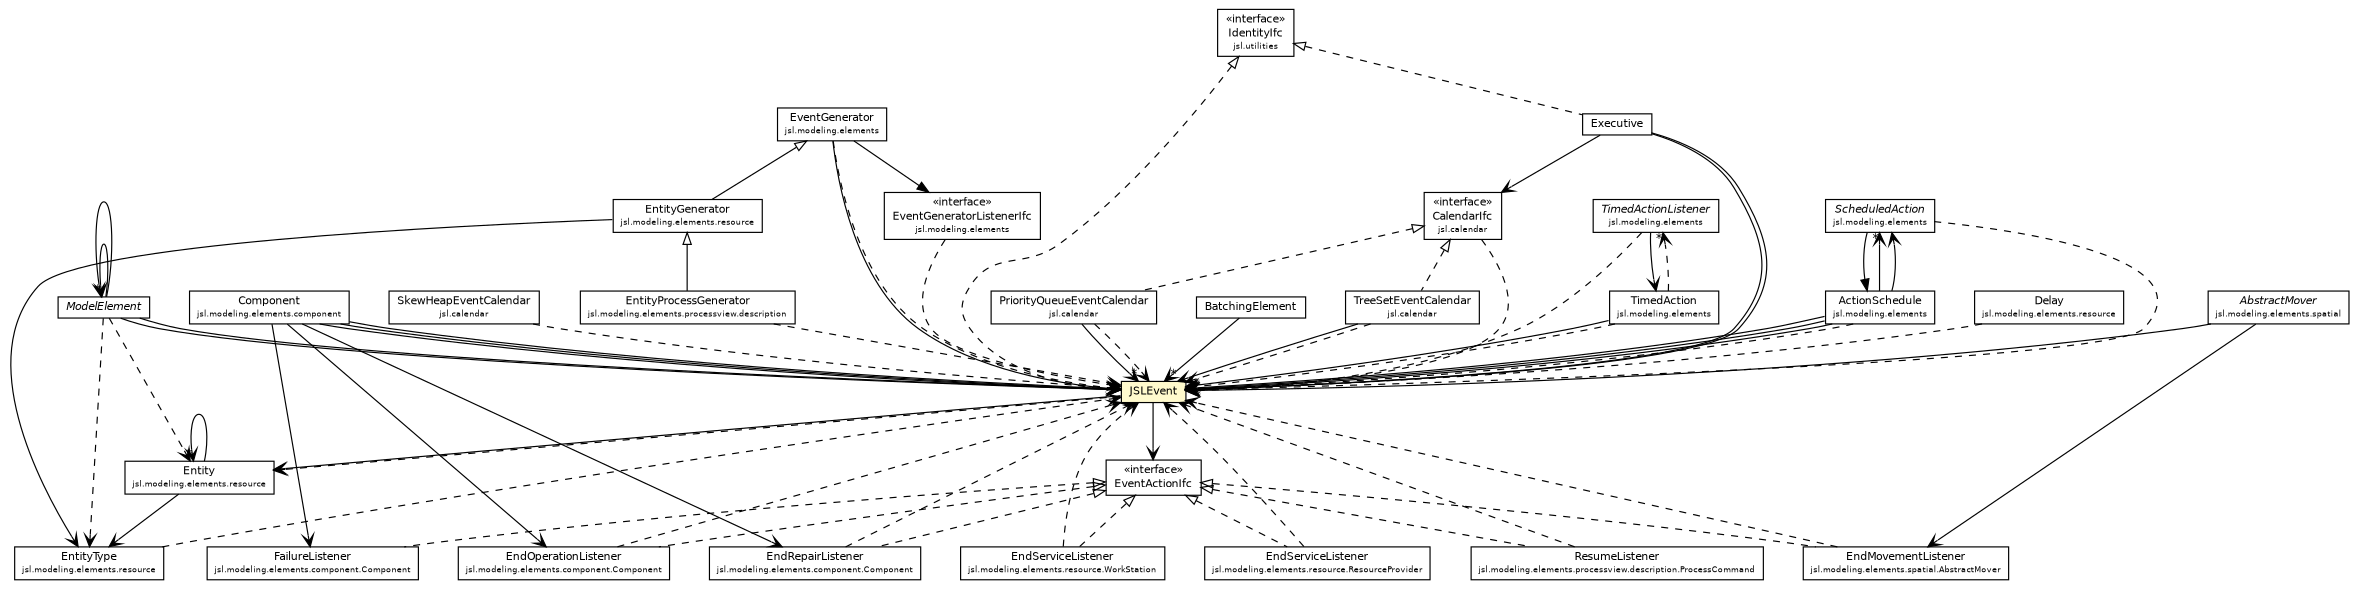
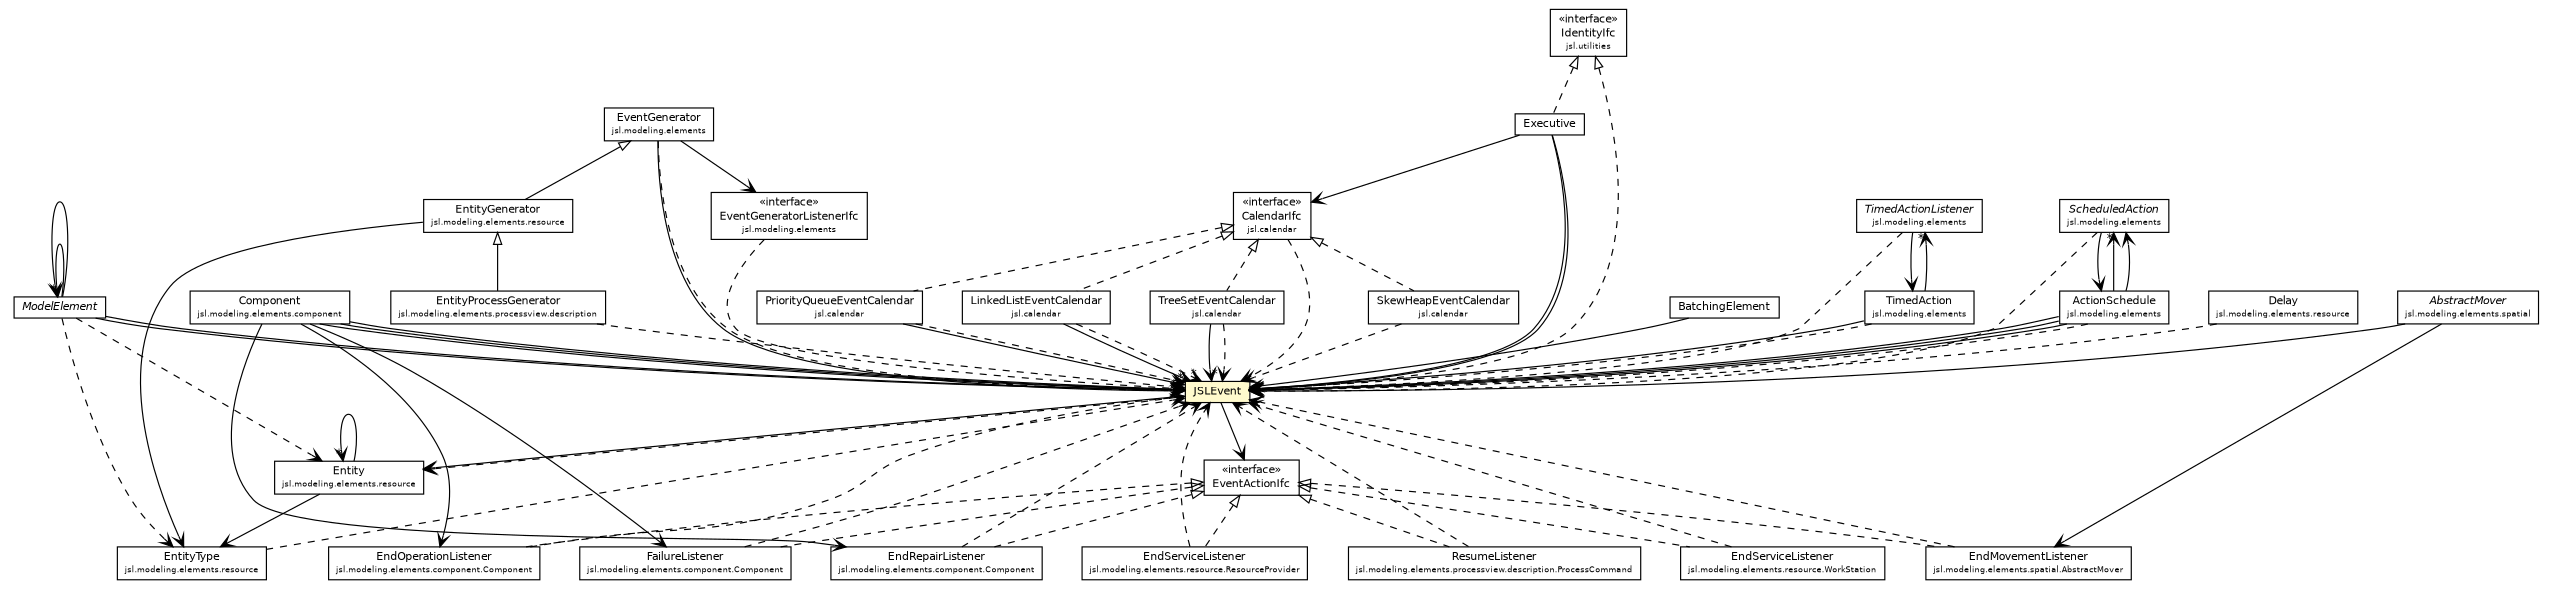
  digraph {
    nodesep=0.25
    ranksep=0.5
    node [fontcolor=black fontname=Helvetica fontsize=9.0 shape=plaintext]
    edge [arrowhead=open color=black fontcolor=black fontname=Helvetica fontsize=10.0 headport=p labelfontname=Helvetica labelfontsize=10 tailport=p]
    n1 [label=<<table title="jsl.calendar.TreeSetEventCalendar" border="0" cellborder="1" cellspacing="0" cellpadding="2" port="p" href="../calendar/TreeSetEventCalendar.html"> 		<tr><td><table border="0" cellspacing="0" cellpadding="1"> <tr><td align="center" balign="center"> TreeSetEventCalendar </td></tr> <tr><td align="center" balign="center"><font point-size="7.0"> jsl.calendar </font></td></tr> 		</table></td></tr> 		</table>>]
    n2 [label=<<table title="jsl.modeling.JSLEvent" border="0" cellborder="1" cellspacing="0" cellpadding="2" port="p" bgcolor="lemonChiffon" href="./JSLEvent.html"> 		<tr><td><table border="0" cellspacing="0" cellpadding="1"> <tr><td align="center" balign="center"> JSLEvent </td></tr> 		</table></td></tr> 		</table>>]
    n3 [label=<<table title="jsl.modeling.elements.resource.Entity" border="0" cellborder="1" cellspacing="0" cellpadding="2" port="p" href="./elements/resource/Entity.html"> 		<tr><td><table border="0" cellspacing="0" cellpadding="1"> <tr><td align="center" balign="center"> Entity </td></tr> <tr><td align="center" balign="center"><font point-size="7.0"> jsl.modeling.elements.resource </font></td></tr> 		</table></td></tr> 		</table>>]
    n4 [label=<<table title="jsl.modeling.EventActionIfc" border="0" cellborder="1" cellspacing="0" cellpadding="2" port="p" href="./EventActionIfc.html"> 		<tr><td><table border="0" cellspacing="0" cellpadding="1"> <tr><td align="center" balign="center"> &#171;interface&#187; </td></tr> <tr><td align="center" balign="center"> EventActionIfc </td></tr> 		</table></td></tr> 		</table>>]
    n5 [label=<<table title="jsl.calendar.SkewHeapEventCalendar" border="0" cellborder="1" cellspacing="0" cellpadding="2" port="p" href="../calendar/SkewHeapEventCalendar.html"> 		<tr><td><table border="0" cellspacing="0" cellpadding="1"> <tr><td align="center" balign="center"> SkewHeapEventCalendar </td></tr> <tr><td align="center" balign="center"><font point-size="7.0"> jsl.calendar </font></td></tr> 		</table></td></tr> 		</table>>]
    n6 [label=<<table title="jsl.calendar.PriorityQueueEventCalendar" border="0" cellborder="1" cellspacing="0" cellpadding="2" port="p" href="../calendar/PriorityQueueEventCalendar.html"> 		<tr><td><table border="0" cellspacing="0" cellpadding="1"> <tr><td align="center" balign="center"> PriorityQueueEventCalendar </td></tr> <tr><td align="center" balign="center"><font point-size="7.0"> jsl.calendar </font></td></tr> 		</table></td></tr> 		</table>>]
+   n7 [label=<<table title="jsl.calendar.LinkedListEventCalendar" border="0" cellborder="1" cellspacing="0" cellpadding="2" port="p" href="../calendar/LinkedListEventCalendar.html"> 		<tr><td><table border="0" cellspacing="0" cellpadding="1"> <tr><td align="center" balign="center"> LinkedListEventCalendar </td></tr> <tr><td align="center" balign="center"><font point-size="7.0"> jsl.calendar </font></td></tr> 		</table></td></tr> 		</table>>]
    n8 [label=<<table title="jsl.calendar.CalendarIfc" border="0" cellborder="1" cellspacing="0" cellpadding="2" port="p" href="../calendar/CalendarIfc.html"> 		<tr><td><table border="0" cellspacing="0" cellpadding="1"> <tr><td align="center" balign="center"> &#171;interface&#187; </td></tr> <tr><td align="center" balign="center"> CalendarIfc </td></tr> <tr><td align="center" balign="center"><font point-size="7.0"> jsl.calendar </font></td></tr> 		</table></td></tr> 		</table>>]
    n9 [label=<<table title="jsl.modeling.ModelElement" border="0" cellborder="1" cellspacing="0" cellpadding="2" port="p" href="./ModelElement.html"> 		<tr><td><table border="0" cellspacing="0" cellpadding="1"> <tr><td align="center" balign="center"><font face="Helvetica-Oblique"> ModelElement </font></td></tr> 		</table></td></tr> 		</table>>]
    n10 [label=<<table title="jsl.modeling.elements.resource.EntityType" border="0" cellborder="1" cellspacing="0" cellpadding="2" port="p" href="./elements/resource/EntityType.html"> 		<tr><td><table border="0" cellspacing="0" cellpadding="1"> <tr><td align="center" balign="center"> EntityType </td></tr> <tr><td align="center" balign="center"><font point-size="7.0"> jsl.modeling.elements.resource </font></td></tr> 		</table></td></tr> 		</table>>]
    n11 [label=<<table title="jsl.modeling.elements.component.Component.EndOperationListener" border="0" cellborder="1" cellspacing="0" cellpadding="2" port="p" href="./elements/component/Component.EndOperationListener.html"> 		<tr><td><table border="0" cellspacing="0" cellpadding="1"> <tr><td align="center" balign="center"> EndOperationListener </td></tr> <tr><td align="center" balign="center"><font point-size="7.0"> jsl.modeling.elements.component.Component </font></td></tr> 		</table></td></tr> 		</table>>]
    n12 [label=<<table title="jsl.modeling.elements.component.Component.FailureListener" border="0" cellborder="1" cellspacing="0" cellpadding="2" port="p" href="./elements/component/Component.FailureListener.html"> 		<tr><td><table border="0" cellspacing="0" cellpadding="1"> <tr><td align="center" balign="center"> FailureListener </td></tr> <tr><td align="center" balign="center"><font point-size="7.0"> jsl.modeling.elements.component.Component </font></td></tr> 		</table></td></tr> 		</table>>]
    n13 [label=<<table title="jsl.modeling.elements.component.Component.EndRepairListener" border="0" cellborder="1" cellspacing="0" cellpadding="2" port="p" href="./elements/component/Component.EndRepairListener.html"> 		<tr><td><table border="0" cellspacing="0" cellpadding="1"> <tr><td align="center" balign="center"> EndRepairListener </td></tr> <tr><td align="center" balign="center"><font point-size="7.0"> jsl.modeling.elements.component.Component </font></td></tr> 		</table></td></tr> 		</table>>]
    n14 [label=<<table title="jsl.modeling.elements.processview.description.ProcessCommand.ResumeListener" border="0" cellborder="1" cellspacing="0" cellpadding="2" port="p" href="./elements/processview/description/ProcessCommand.ResumeListener.html"> 		<tr><td><table border="0" cellspacing="0" cellpadding="1"> <tr><td align="center" balign="center"> ResumeListener </td></tr> <tr><td align="center" balign="center"><font point-size="7.0"> jsl.modeling.elements.processview.description.ProcessCommand </font></td></tr> 		</table></td></tr> 		</table>>]
    n15 [label=<<table title="jsl.modeling.elements.resource.WorkStation.EndServiceListener" border="0" cellborder="1" cellspacing="0" cellpadding="2" port="p" href="./elements/resource/WorkStation.EndServiceListener.html"> 		<tr><td><table border="0" cellspacing="0" cellpadding="1"> <tr><td align="center" balign="center"> EndServiceListener </td></tr> <tr><td align="center" balign="center"><font point-size="7.0"> jsl.modeling.elements.resource.WorkStation </font></td></tr> 		</table></td></tr> 		</table>>]
    n16 [label=<<table title="jsl.modeling.elements.resource.ResourceProvider.EndServiceListener" border="0" cellborder="1" cellspacing="0" cellpadding="2" port="p" href="./elements/resource/ResourceProvider.EndServiceListener.html"> 		<tr><td><table border="0" cellspacing="0" cellpadding="1"> <tr><td align="center" balign="center"> EndServiceListener </td></tr> <tr><td align="center" balign="center"><font point-size="7.0"> jsl.modeling.elements.resource.ResourceProvider </font></td></tr> 		</table></td></tr> 		</table>>]
    n17 [label=<<table title="jsl.modeling.elements.spatial.AbstractMover.EndMovementListener" border="0" cellborder="1" cellspacing="0" cellpadding="2" port="p" href="./elements/spatial/AbstractMover.EndMovementListener.html"> 		<tr><td><table border="0" cellspacing="0" cellpadding="1"> <tr><td align="center" balign="center"> EndMovementListener </td></tr> <tr><td align="center" balign="center"><font point-size="7.0"> jsl.modeling.elements.spatial.AbstractMover </font></td></tr> 		</table></td></tr> 		</table>>]
    n18 [label=<<table title="jsl.modeling.Executive" border="0" cellborder="1" cellspacing="0" cellpadding="2" port="p" href="./Executive.html"> 		<tr><td><table border="0" cellspacing="0" cellpadding="1"> <tr><td align="center" balign="center"> Executive </td></tr> 		</table></td></tr> 		</table>>]
    n19 [label=<<table title="jsl.modeling.BatchingElement" border="0" cellborder="1" cellspacing="0" cellpadding="2" port="p" href="./BatchingElement.html"> 		<tr><td><table border="0" cellspacing="0" cellpadding="1"> <tr><td align="center" balign="center"> BatchingElement </td></tr> 		</table></td></tr> 		</table>>]
    n20 [label=<<table title="jsl.modeling.elements.TimedActionListener" border="0" cellborder="1" cellspacing="0" cellpadding="2" port="p" href="./elements/TimedActionListener.html"> 		<tr><td><table border="0" cellspacing="0" cellpadding="1"> <tr><td align="center" balign="center"><font face="Helvetica-Oblique"> TimedActionListener </font></td></tr> <tr><td align="center" balign="center"><font point-size="7.0"> jsl.modeling.elements </font></td></tr> 		</table></td></tr> 		</table>>]
    n21 [label=<<table title="jsl.modeling.elements.TimedAction" border="0" cellborder="1" cellspacing="0" cellpadding="2" port="p" href="./elements/TimedAction.html"> 		<tr><td><table border="0" cellspacing="0" cellpadding="1"> <tr><td align="center" balign="center"> TimedAction </td></tr> <tr><td align="center" balign="center"><font point-size="7.0"> jsl.modeling.elements </font></td></tr> 		</table></td></tr> 		</table>>]
    n22 [label=<<table title="jsl.modeling.elements.ScheduledAction" border="0" cellborder="1" cellspacing="0" cellpadding="2" port="p" href="./elements/ScheduledAction.html"> 		<tr><td><table border="0" cellspacing="0" cellpadding="1"> <tr><td align="center" balign="center"><font face="Helvetica-Oblique"> ScheduledAction </font></td></tr> <tr><td align="center" balign="center"><font point-size="7.0"> jsl.modeling.elements </font></td></tr> 		</table></td></tr> 		</table>>]
    n23 [label=<<table title="jsl.modeling.elements.ActionSchedule" border="0" cellborder="1" cellspacing="0" cellpadding="2" port="p" href="./elements/ActionSchedule.html"> 		<tr><td><table border="0" cellspacing="0" cellpadding="1"> <tr><td align="center" balign="center"> ActionSchedule </td></tr> <tr><td align="center" balign="center"><font point-size="7.0"> jsl.modeling.elements </font></td></tr> 		</table></td></tr> 		</table>>]
    n24 [label=<<table title="jsl.modeling.elements.EventGeneratorListenerIfc" border="0" cellborder="1" cellspacing="0" cellpadding="2" port="p" href="./elements/EventGeneratorListenerIfc.html"> 		<tr><td><table border="0" cellspacing="0" cellpadding="1"> <tr><td align="center" balign="center"> &#171;interface&#187; </td></tr> <tr><td align="center" balign="center"> EventGeneratorListenerIfc </td></tr> <tr><td align="center" balign="center"><font point-size="7.0"> jsl.modeling.elements </font></td></tr> 		</table></td></tr> 		</table>>]
    n25 [label=<<table title="jsl.modeling.elements.EventGenerator" border="0" cellborder="1" cellspacing="0" cellpadding="2" port="p" href="./elements/EventGenerator.html"> 		<tr><td><table border="0" cellspacing="0" cellpadding="1"> <tr><td align="center" balign="center"> EventGenerator </td></tr> <tr><td align="center" balign="center"><font point-size="7.0"> jsl.modeling.elements </font></td></tr> 		</table></td></tr> 		</table>>]
    n26 [label=<<table title="jsl.modeling.elements.resource.EntityGenerator" border="0" cellborder="1" cellspacing="0" cellpadding="2" port="p" href="./elements/resource/EntityGenerator.html"> 		<tr><td><table border="0" cellspacing="0" cellpadding="1"> <tr><td align="center" balign="center"> EntityGenerator </td></tr> <tr><td align="center" balign="center"><font point-size="7.0"> jsl.modeling.elements.resource </font></td></tr> 		</table></td></tr> 		</table>>]
    n27 [label=<<table title="jsl.modeling.elements.processview.description.EntityProcessGenerator" border="0" cellborder="1" cellspacing="0" cellpadding="2" port="p" href="./elements/processview/description/EntityProcessGenerator.html"> 		<tr><td><table border="0" cellspacing="0" cellpadding="1"> <tr><td align="center" balign="center"> EntityProcessGenerator </td></tr> <tr><td align="center" balign="center"><font point-size="7.0"> jsl.modeling.elements.processview.description </font></td></tr> 		</table></td></tr> 		</table>>]
    n28 [label=<<table title="jsl.modeling.elements.component.Component" border="0" cellborder="1" cellspacing="0" cellpadding="2" port="p" href="./elements/component/Component.html"> 		<tr><td><table border="0" cellspacing="0" cellpadding="1"> <tr><td align="center" balign="center"> Component </td></tr> <tr><td align="center" balign="center"><font point-size="7.0"> jsl.modeling.elements.component </font></td></tr> 		</table></td></tr> 		</table>>]
    n29 [label=<<table title="jsl.modeling.elements.resource.Delay" border="0" cellborder="1" cellspacing="0" cellpadding="2" port="p" href="./elements/resource/Delay.html"> 		<tr><td><table border="0" cellspacing="0" cellpadding="1"> <tr><td align="center" balign="center"> Delay </td></tr> <tr><td align="center" balign="center"><font point-size="7.0"> jsl.modeling.elements.resource </font></td></tr> 		</table></td></tr> 		</table>>]
    n30 [label=<<table title="jsl.modeling.elements.spatial.AbstractMover" border="0" cellborder="1" cellspacing="0" cellpadding="2" port="p" href="./elements/spatial/AbstractMover.html"> 		<tr><td><table border="0" cellspacing="0" cellpadding="1"> <tr><td align="center" balign="center"><font face="Helvetica-Oblique"> AbstractMover </font></td></tr> <tr><td align="center" balign="center"><font point-size="7.0"> jsl.modeling.elements.spatial </font></td></tr> 		</table></td></tr> 		</table>>]
    n31 [label=<<table title="jsl.utilities.IdentityIfc" border="0" cellborder="1" cellspacing="0" cellpadding="2" port="p" href="../utilities/IdentityIfc.html"> 		<tr><td><table border="0" cellspacing="0" cellpadding="1"> <tr><td align="center" balign="center"> &#171;interface&#187; </td></tr> <tr><td align="center" balign="center"> IdentityIfc </td></tr> <tr><td align="center" balign="center"><font point-size="7.0"> jsl.utilities </font></td></tr> 		</table></td></tr> 		</table>>]
    n1 -> n2 [headlabel="*"]
    n1 -> n2 [style=dashed]
    n2 -> n3
    n2 -> n3 [style=dashed]
    n2 -> n4
    n3 -> n3 [headlabel="*"]
    n3 -> n10
    n4 -> n11 [arrowtail=empty dir=back fontsize=10 style=dashed arrowhead="" color="" fontcolor=""]
    n4 -> n12 [arrowtail=empty dir=back fontsize=10 style=dashed arrowhead="" color="" fontcolor=""]
    n4 -> n13 [arrowtail=empty dir=back fontsize=10 style=dashed arrowhead="" color="" fontcolor=""]
    n4 -> n14 [arrowtail=empty dir=back fontsize=10 style=dashed arrowhead="" color="" fontcolor=""]
    n4 -> n15 [arrowtail=empty dir=back fontsize=10 style=dashed arrowhead="" color="" fontcolor=""]
    n4 -> n16 [arrowtail=empty dir=back fontsize=10 style=dashed arrowhead="" color="" fontcolor=""]
    n4 -> n17 [arrowtail=empty dir=back fontsize=10 style=dashed arrowhead="" color="" fontcolor=""]
    n5 -> n2 [style=dashed]
    n6 -> n2 [headlabel="*"]
    n6 -> n2 [style=dashed]
+   n7 -> n2 [headlabel="*"]
+   n7 -> n2 [style=dashed]
    n8 -> n1 [arrowtail=empty dir=back fontsize=10 style=dashed arrowhead="" color="" fontcolor=""]
    n8 -> n2 [style=dashed]
+   n8 -> n5 [arrowtail=empty dir=back fontsize=10 style=dashed arrowhead="" color="" fontcolor=""]
    n8 -> n6 [arrowtail=empty dir=back fontsize=10 style=dashed arrowhead="" color="" fontcolor=""]
+   n8 -> n7 [arrowtail=empty dir=back fontsize=10 style=dashed arrowhead="" color="" fontcolor=""]
    n9 -> n2
    n9 -> n2
    n9 -> n3 [style=dashed]
    n9 -> n9 [headlabel="*"]
    n9 -> n9
    n9 -> n10 [style=dashed]
    n10 -> n2 [style=dashed]
    n11 -> n2 [style=dashed]
+   n12 -> n2 [style=dashed]
    n13 -> n2 [style=dashed]
    n14 -> n2 [style=dashed]
    n15 -> n2 [style=dashed]
    n16 -> n2 [style=dashed]
    n17 -> n2 [style=dashed]
    n18 -> n2
    n18 -> n2
    n18 -> n8
    n19 -> n2
    n20 -> n2 [style=dashed]
    n20 -> n21
    n21 -> n2
    n21 -> n2 [style=dashed]
-   n21 -> n20 [headlabel="*" style=dashed]
+   n21 -> n20 [headlabel="*"]
    n22 -> n2 [style=dashed]
-   n22 -> n23 [arrowhead=normal]
+   n22 -> n23
    n23 -> n2
    n23 -> n2
    n23 -> n2
    n23 -> n2 [style=dashed]
    n23 -> n22 [headlabel="*"]
    n23 -> n22
    n24 -> n2 [style=dashed]
    n25 -> n2
    n25 -> n2 [style=dashed]
-   n25 -> n24 [arrowhead=normal]
+   n25 -> n24
    n25 -> n26 [arrowtail=empty dir=back fontsize=10 arrowhead="" color="" fontcolor=""]
    n26 -> n10
    n26 -> n27 [arrowtail=empty dir=back fontsize=10 arrowhead="" color="" fontcolor=""]
    n27 -> n2 [style=dashed]
    n28 -> n2
    n28 -> n2
    n28 -> n2
    n28 -> n11
    n28 -> n12
    n28 -> n13
    n29 -> n2 [style=dashed]
    n30 -> n2
    n30 -> n17
    n31 -> n2 [arrowtail=empty dir=back fontsize=10 style=dashed arrowhead="" color="" fontcolor=""]
    n31 -> n18 [arrowtail=empty dir=back fontsize=10 style=dashed arrowhead="" color="" fontcolor=""]
  }
